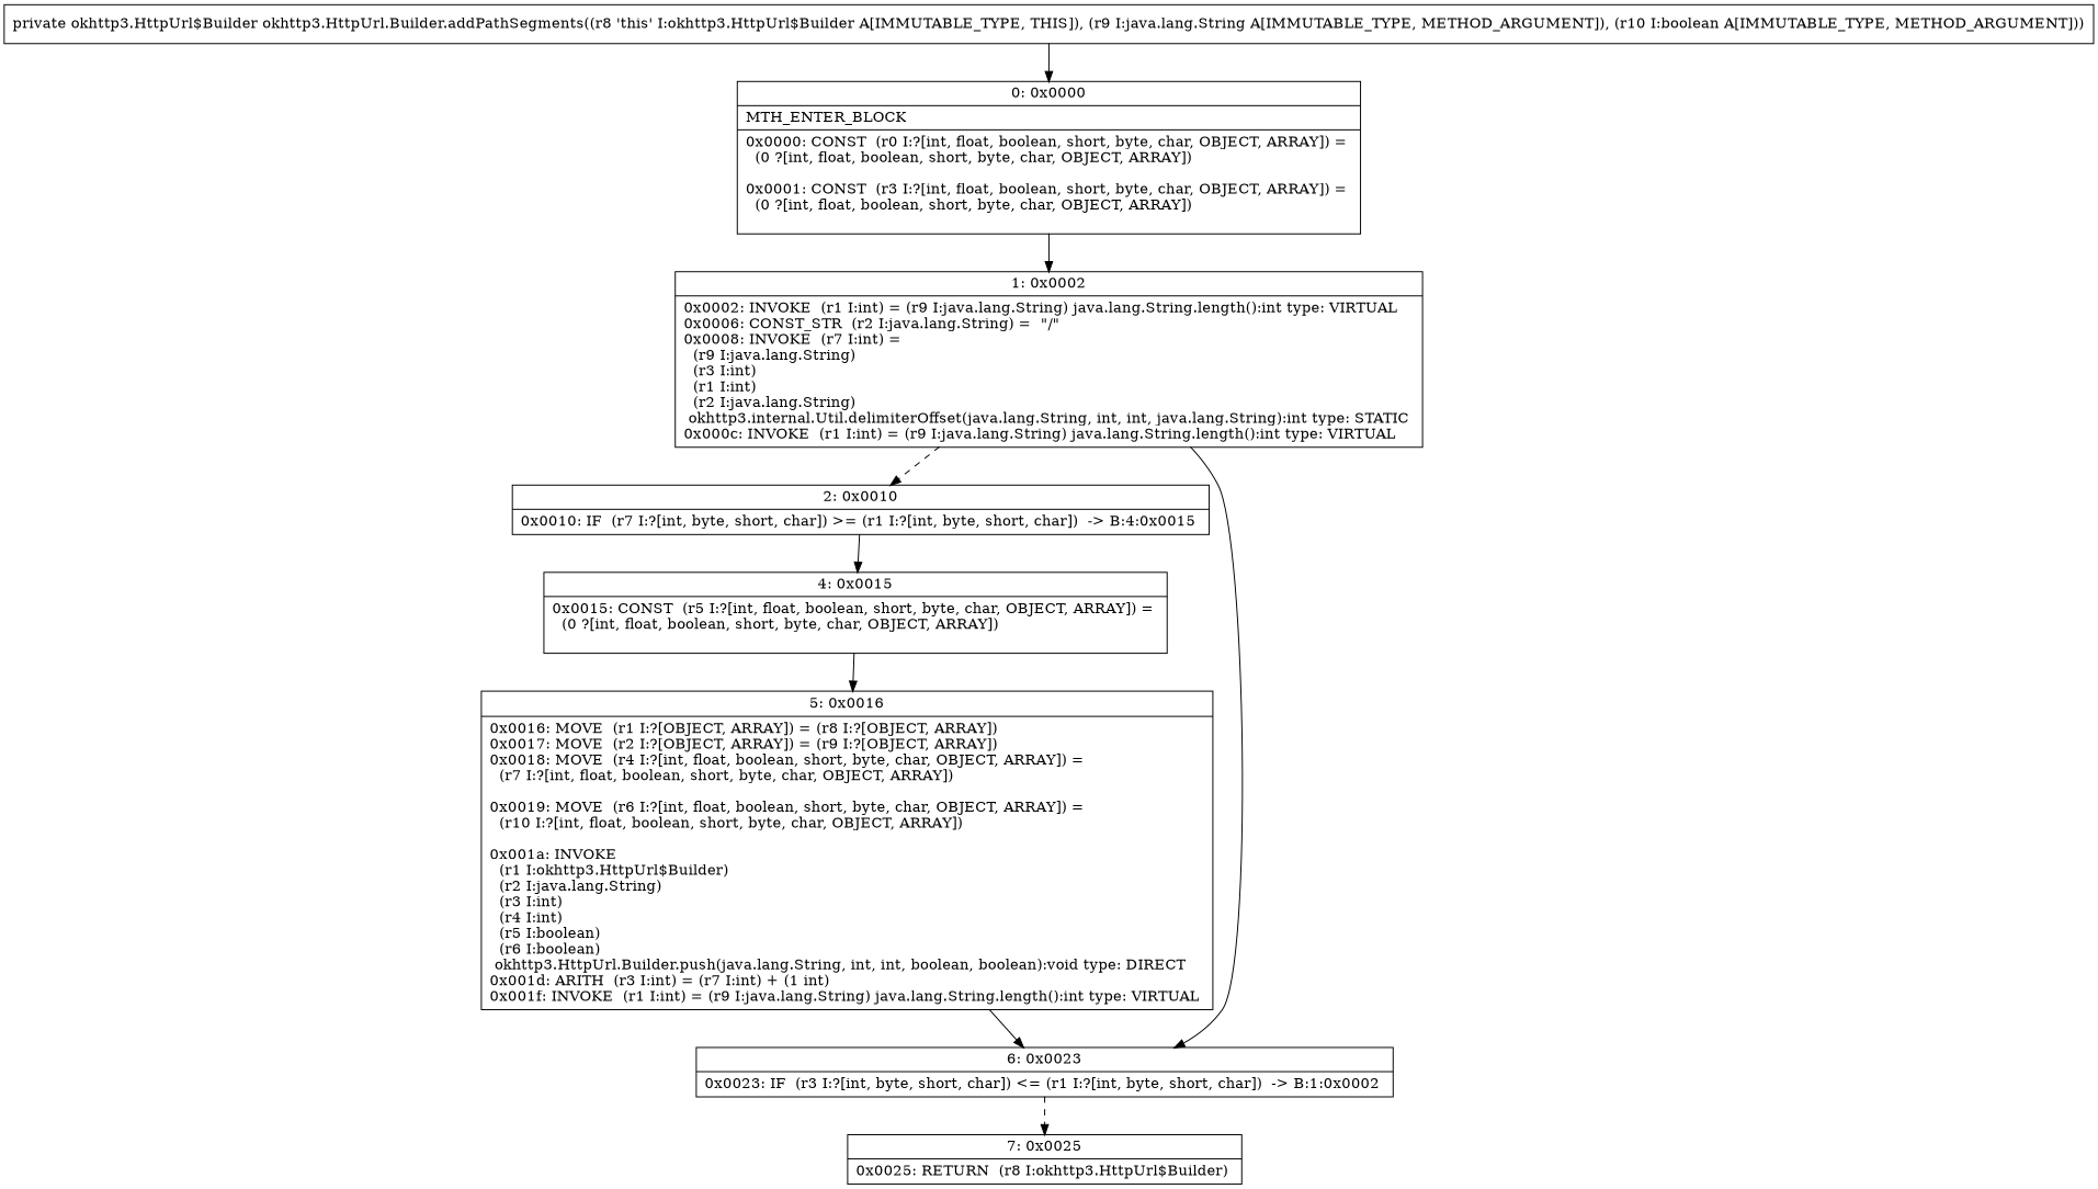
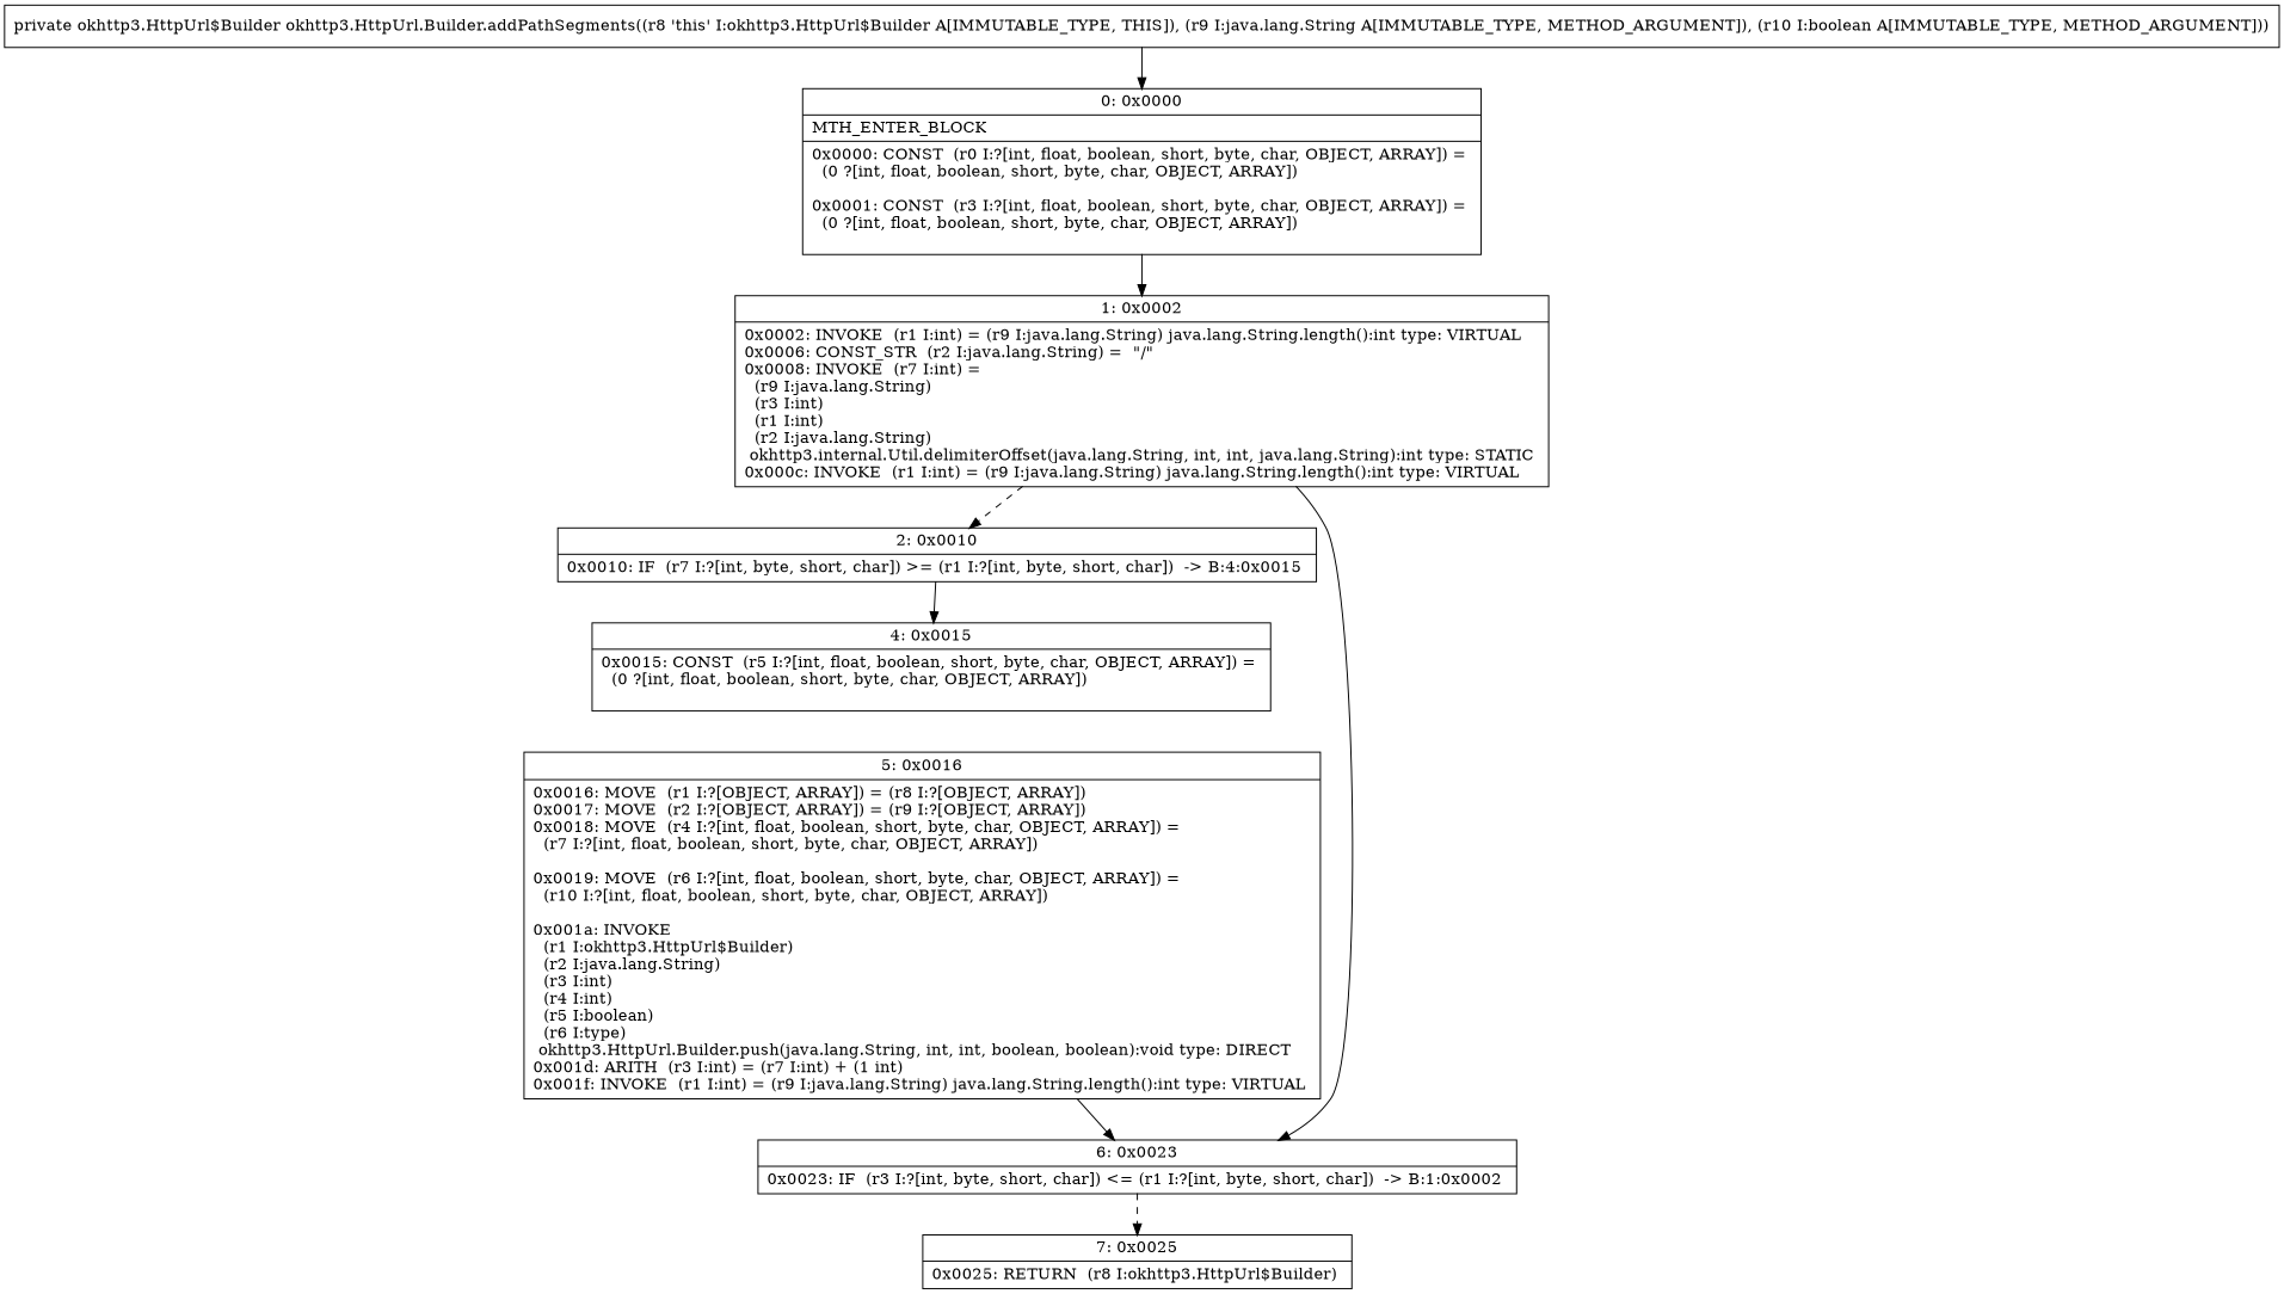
  digraph {
    node [shape=record]
    n1 [label="{0\:\ 0x0000|MTH_ENTER_BLOCK\l|0x0000: CONST  (r0 I:?[int, float, boolean, short, byte, char, OBJECT, ARRAY]) = \l  (0 ?[int, float, boolean, short, byte, char, OBJECT, ARRAY])\l \l0x0001: CONST  (r3 I:?[int, float, boolean, short, byte, char, OBJECT, ARRAY]) = \l  (0 ?[int, float, boolean, short, byte, char, OBJECT, ARRAY])\l \l}"]
    n2 [label="{1\:\ 0x0002|0x0002: INVOKE  (r1 I:int) = (r9 I:java.lang.String) java.lang.String.length():int type: VIRTUAL \l0x0006: CONST_STR  (r2 I:java.lang.String) =  \"\/\" \l0x0008: INVOKE  (r7 I:int) = \l  (r9 I:java.lang.String)\l  (r3 I:int)\l  (r1 I:int)\l  (r2 I:java.lang.String)\l okhttp3.internal.Util.delimiterOffset(java.lang.String, int, int, java.lang.String):int type: STATIC \l0x000c: INVOKE  (r1 I:int) = (r9 I:java.lang.String) java.lang.String.length():int type: VIRTUAL \l}"]
    n3 [label="{2\:\ 0x0010|0x0010: IF  (r7 I:?[int, byte, short, char]) \>= (r1 I:?[int, byte, short, char])  \-\> B:4:0x0015 \l}"]
    n4 [label="{6\:\ 0x0023|0x0023: IF  (r3 I:?[int, byte, short, char]) \<= (r1 I:?[int, byte, short, char])  \-\> B:1:0x0002 \l}"]
    n5 [label="{4\:\ 0x0015|0x0015: CONST  (r5 I:?[int, float, boolean, short, byte, char, OBJECT, ARRAY]) = \l  (0 ?[int, float, boolean, short, byte, char, OBJECT, ARRAY])\l \l}"]
-   n6 [label="{5\:\ 0x0016|0x0016: MOVE  (r1 I:?[OBJECT, ARRAY]) = (r8 I:?[OBJECT, ARRAY]) \l0x0017: MOVE  (r2 I:?[OBJECT, ARRAY]) = (r9 I:?[OBJECT, ARRAY]) \l0x0018: MOVE  (r4 I:?[int, float, boolean, short, byte, char, OBJECT, ARRAY]) = \l  (r7 I:?[int, float, boolean, short, byte, char, OBJECT, ARRAY])\l \l0x0019: MOVE  (r6 I:?[int, float, boolean, short, byte, char, OBJECT, ARRAY]) = \l  (r10 I:?[int, float, boolean, short, byte, char, OBJECT, ARRAY])\l \l0x001a: INVOKE  \l  (r1 I:okhttp3.HttpUrl$Builder)\l  (r2 I:java.lang.String)\l  (r3 I:int)\l  (r4 I:int)\l  (r5 I:boolean)\l  (r6 I:boolean)\l okhttp3.HttpUrl.Builder.push(java.lang.String, int, int, boolean, boolean):void type: DIRECT \l0x001d: ARITH  (r3 I:int) = (r7 I:int) + (1 int) \l0x001f: INVOKE  (r1 I:int) = (r9 I:java.lang.String) java.lang.String.length():int type: VIRTUAL \l}"]
+   n6 [label="{5\:\ 0x0016|0x0016: MOVE  (r1 I:?[OBJECT, ARRAY]) = (r8 I:?[OBJECT, ARRAY]) \l0x0017: MOVE  (r2 I:?[OBJECT, ARRAY]) = (r9 I:?[OBJECT, ARRAY]) \l0x0018: MOVE  (r4 I:?[int, float, boolean, short, byte, char, OBJECT, ARRAY]) = \l  (r7 I:?[int, float, boolean, short, byte, char, OBJECT, ARRAY])\l \l0x0019: MOVE  (r6 I:?[int, float, boolean, short, byte, char, OBJECT, ARRAY]) = \l  (r10 I:?[int, float, boolean, short, byte, char, OBJECT, ARRAY])\l \l0x001a: INVOKE  \l  (r1 I:okhttp3.HttpUrl$Builder)\l  (r2 I:java.lang.String)\l  (r3 I:int)\l  (r4 I:int)\l  (r5 I:boolean)\l  (r6 I:type)\l okhttp3.HttpUrl.Builder.push(java.lang.String, int, int, boolean, boolean):void type: DIRECT \l0x001d: ARITH  (r3 I:int) = (r7 I:int) + (1 int) \l0x001f: INVOKE  (r1 I:int) = (r9 I:java.lang.String) java.lang.String.length():int type: VIRTUAL \l}"]
    n7 [label="{7\:\ 0x0025|0x0025: RETURN  (r8 I:okhttp3.HttpUrl$Builder) \l}"]
    n8 [label="{private okhttp3.HttpUrl$Builder okhttp3.HttpUrl.Builder.addPathSegments((r8 'this' I:okhttp3.HttpUrl$Builder A[IMMUTABLE_TYPE, THIS]), (r9 I:java.lang.String A[IMMUTABLE_TYPE, METHOD_ARGUMENT]), (r10 I:boolean A[IMMUTABLE_TYPE, METHOD_ARGUMENT])) }"]
    n1 -> n2
    n2 -> n3 [style=dashed]
    n2 -> n4
    n3 -> n5
    n4 -> n7 [style=dashed]
-   n5 -> n6
    n6 -> n4
    n8 -> n1
  }
